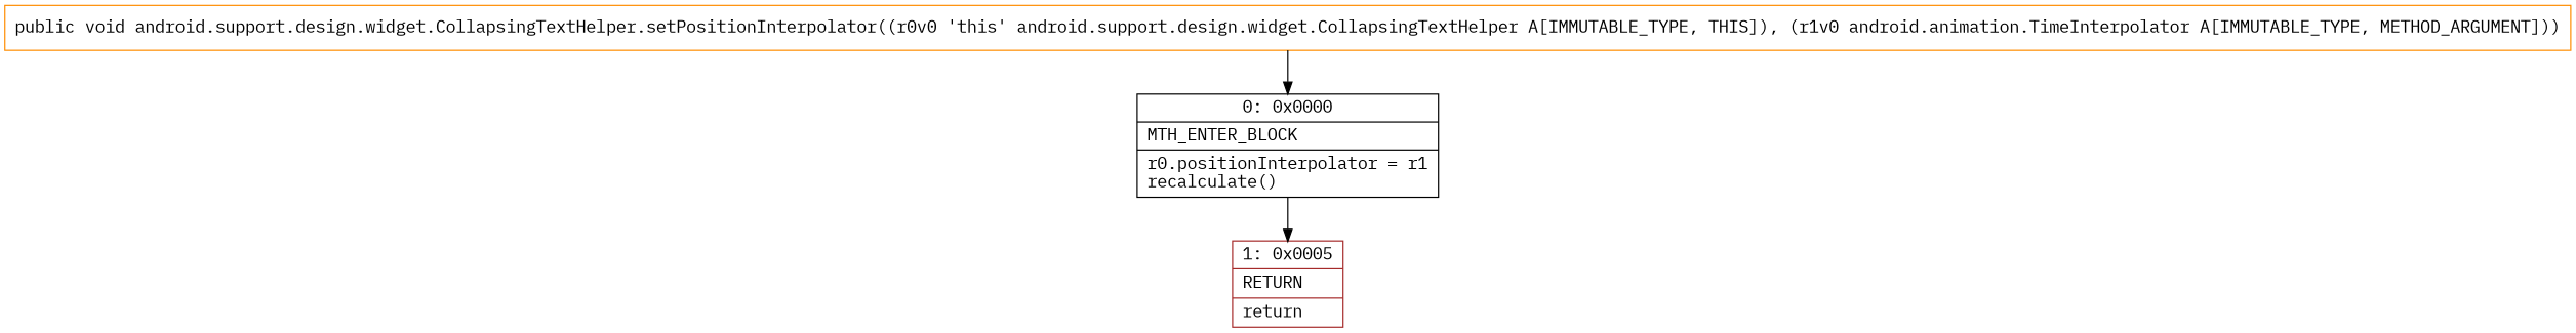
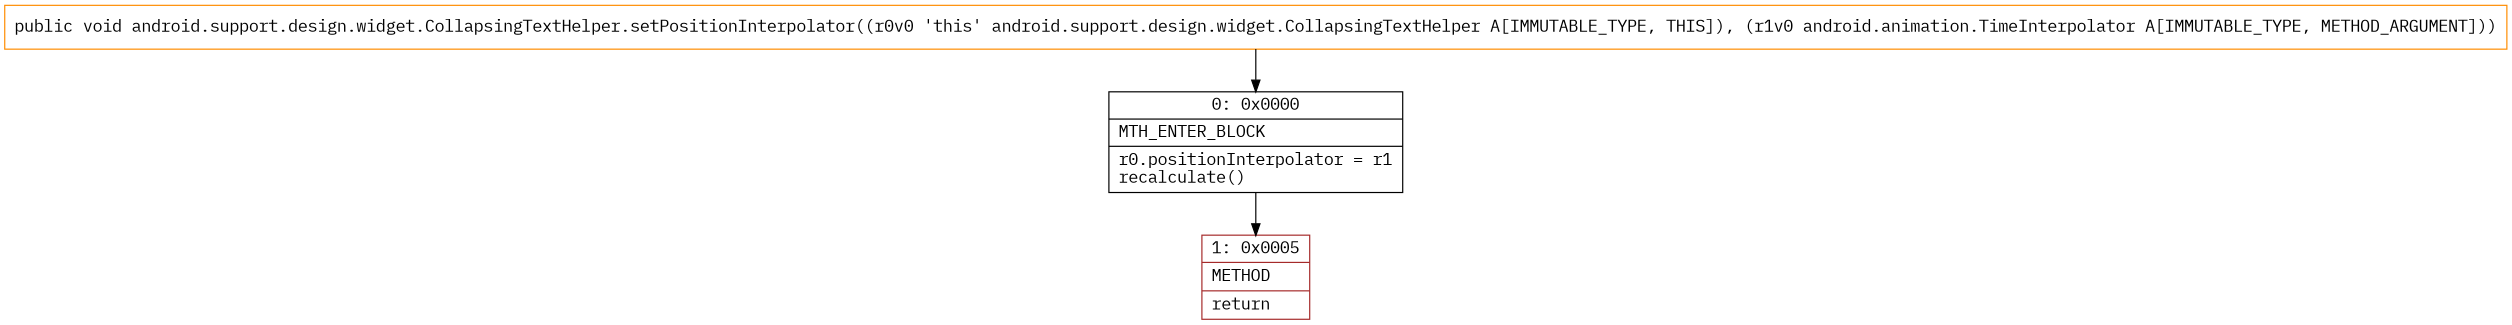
  digraph {
    fontname="IBM Plex Mono"
    node [shape=record fontname="IBM Plex Mono"]
    edge [fontname="IBM Plex Mono"]
    n1 [label="{0\:\ 0x0000|MTH_ENTER_BLOCK\l|r0.positionInterpolator = r1\lrecalculate()\l}" color=black]
-   n2 [label="{1\:\ 0x0005|RETURN\l|return\l}" color=brown]
+   n2 [label="{1\:\ 0x0005|METHOD\l|return\l}" color=brown]
    n3 [label="{public void android.support.design.widget.CollapsingTextHelper.setPositionInterpolator((r0v0 'this' android.support.design.widget.CollapsingTextHelper A[IMMUTABLE_TYPE, THIS]), (r1v0 android.animation.TimeInterpolator A[IMMUTABLE_TYPE, METHOD_ARGUMENT])) }" color=darkorange]
    n1 -> n2
    n3 -> n1
  }
